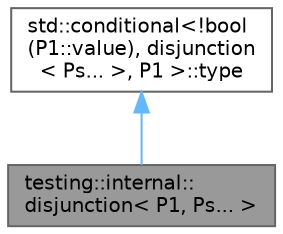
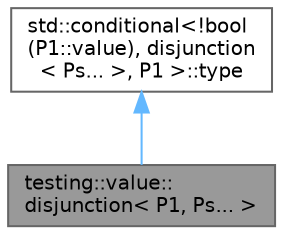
  digraph {
    node [color=gray40 fontname=Helvetica fontsize=10 shape=box style=filled]
-   n1 [fillcolor=grey60 fontcolor=black height=0.2 label="testing::internal::\ldisjunction\< P1, Ps... \>" width=0.4]
+   n1 [fillcolor=grey60 fontcolor=black height=0.2 label="testing::value::\ldisjunction\< P1, Ps... \>" width=0.4]
    n2 [fillcolor=white height=0.2 label="std::conditional\<!bool\l(P1::value), disjunction\l\< Ps... \>, P1 \>::type" width=0.4]
    n2 -> n1 [color=steelblue1 dir=back fontname=Helvetica fontsize=10 labelfontname=Helvetica labelfontsize=10 style=solid]
  }
